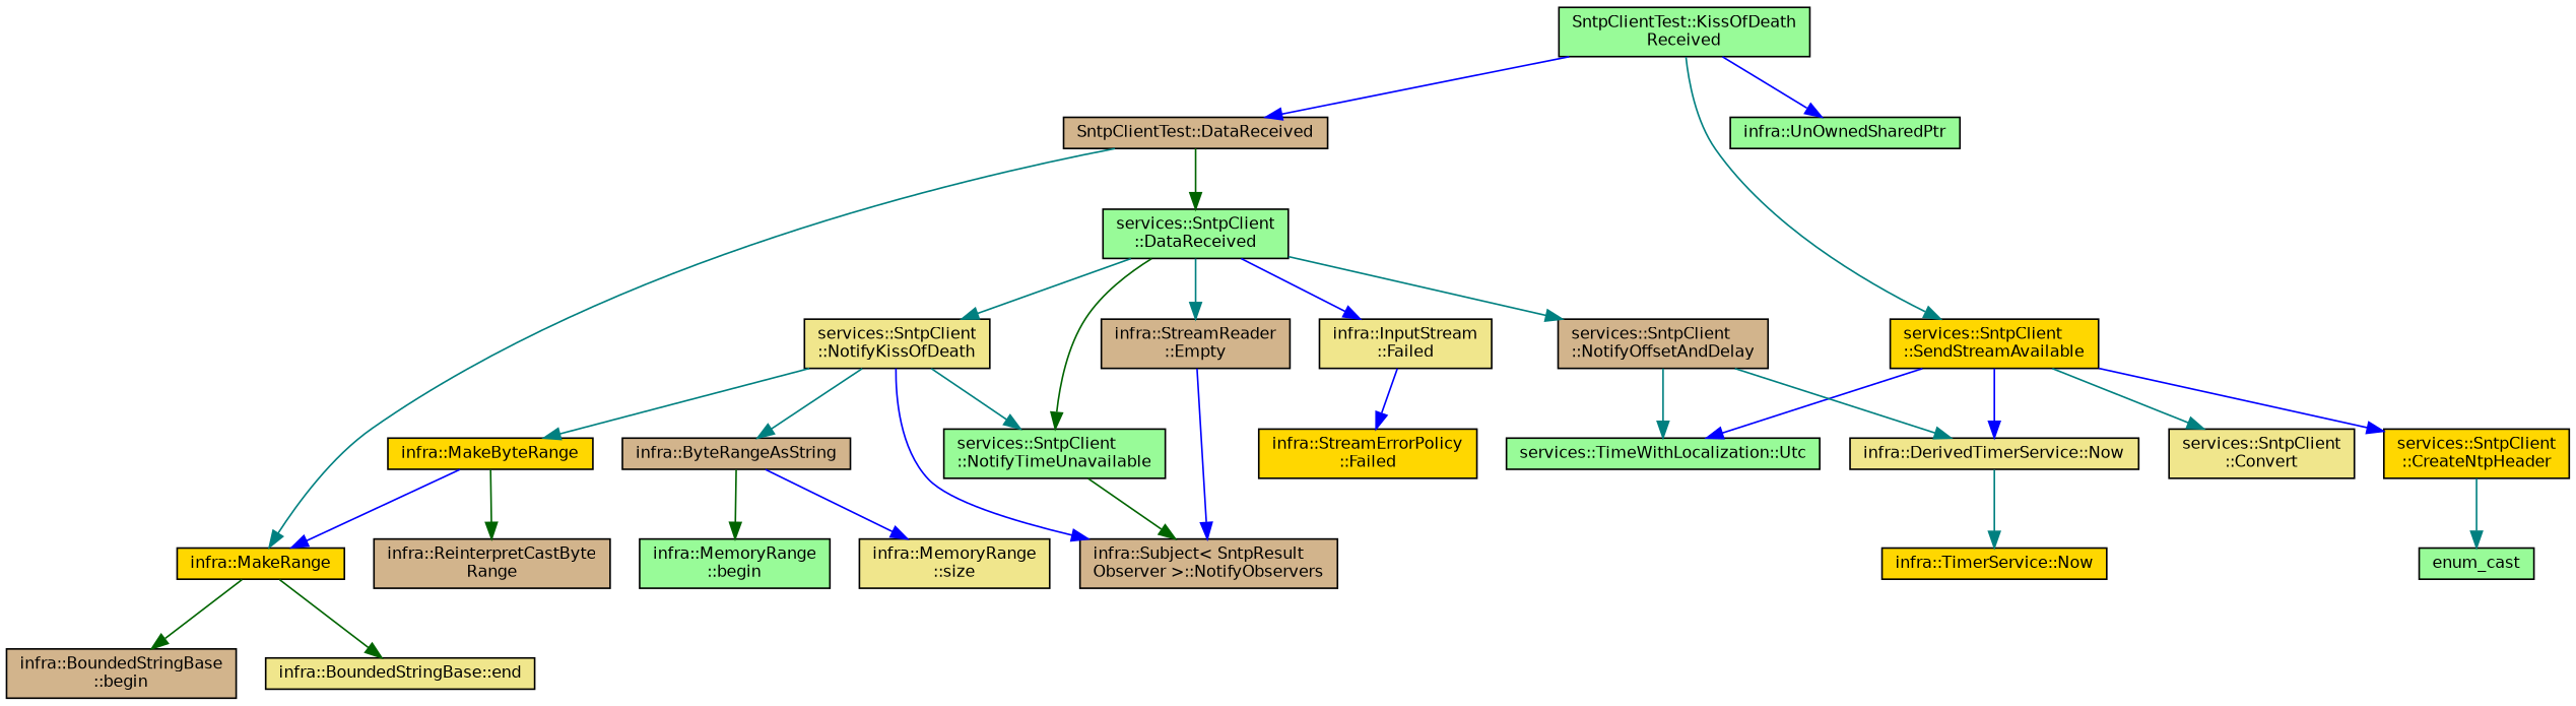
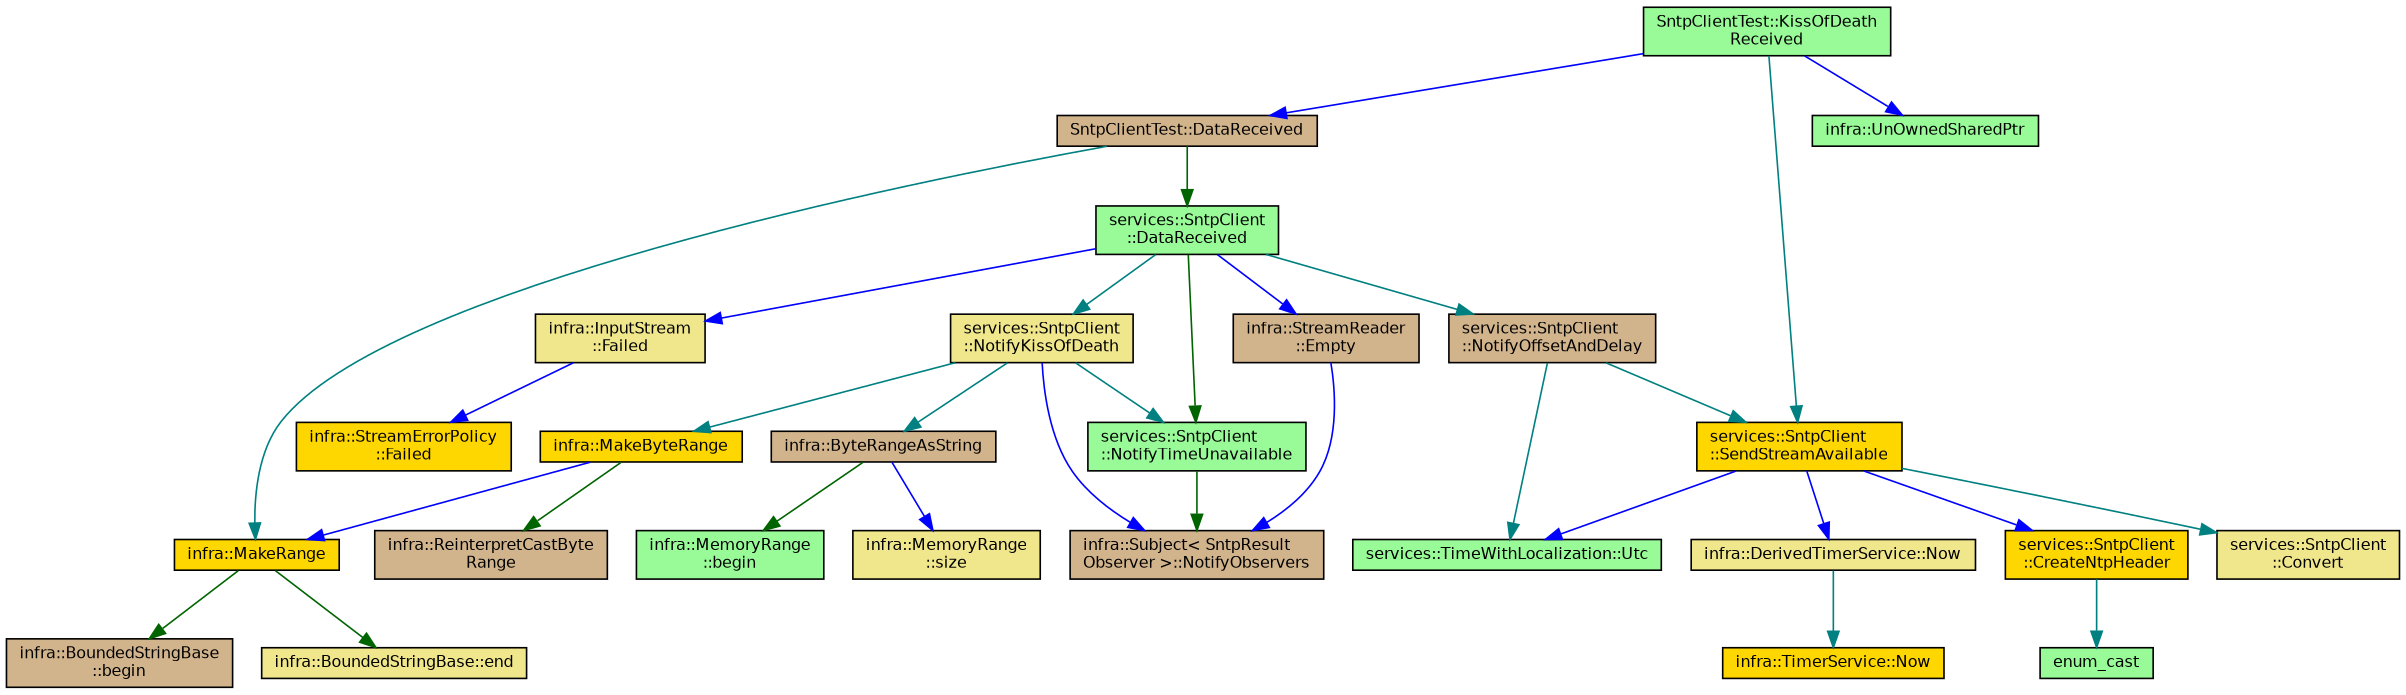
  digraph {
    rankdir=TB
    node [color=black fillcolor=palegreen fontname=Helvetica fontsize=10 shape=record style=filled]
    edge [color=blue fontname=Helvetica fontsize=10 labelfontname=Helvetica labelfontsize=10 style=solid]
    n1 [fontcolor=black height=0.2 label="SntpClientTest::KissOfDeath\lReceived" width=0.4]
    n2 [fillcolor=tan height=0.2 label="SntpClientTest::DataReceived" width=0.4]
    n3 [fillcolor=gold height=0.2 label="services::SntpClient\l::SendStreamAvailable" width=0.4]
    n4 [height=0.2 label="infra::UnOwnedSharedPtr" width=0.4]
    n5 [height=0.2 label="services::SntpClient\l::DataReceived" width=0.4]
    n6 [fillcolor=gold height=0.2 label="infra::MakeRange" width=0.4]
    n7 [height=0.2 label="services::TimeWithLocalization::Utc" width=0.4]
    n8 [fillcolor=khaki height=0.2 label="infra::DerivedTimerService::Now" width=0.4]
    n9 [fillcolor=gold height=0.2 label="services::SntpClient\l::CreateNtpHeader" width=0.4]
    n10 [fillcolor=khaki height=0.2 label="services::SntpClient\l::Convert" width=0.4]
    n11 [fillcolor=tan height=0.2 label="infra::StreamReader\l::Empty" width=0.4]
    n12 [height=0.2 label="services::SntpClient\l::NotifyTimeUnavailable" width=0.4]
    n13 [fillcolor=khaki height=0.2 label="infra::InputStream\l::Failed" width=0.4]
    n14 [fillcolor=khaki height=0.2 label="services::SntpClient\l::NotifyKissOfDeath" width=0.4]
    n15 [fillcolor=tan height=0.2 label="services::SntpClient\l::NotifyOffsetAndDelay" width=0.4]
    n16 [fillcolor=tan height=0.2 label="infra::BoundedStringBase\l::begin" width=0.4]
    n17 [fillcolor=khaki height=0.2 label="infra::BoundedStringBase::end" width=0.4]
    n18 [fillcolor=tan height=0.2 label="infra::Subject\< SntpResult\lObserver \>::NotifyObservers" width=0.4]
    n19 [fillcolor=gold height=0.2 label="infra::StreamErrorPolicy\l::Failed" width=0.4]
    n20 [fillcolor=tan height=0.2 label="infra::ByteRangeAsString" width=0.4]
    n21 [fillcolor=gold height=0.2 label="infra::MakeByteRange" width=0.4]
    n22 [height=0.2 label="infra::MemoryRange\l::begin" width=0.4]
    n23 [fillcolor=khaki height=0.2 label="infra::MemoryRange\l::size" width=0.4]
    n24 [fillcolor=tan height=0.2 label="infra::ReinterpretCastByte\lRange" width=0.4]
    n25 [fillcolor=gold height=0.2 label="infra::TimerService::Now" width=0.4]
    n26 [height=0.2 label=enum_cast width=0.4]
    n1 -> n2
    n1 -> n3 [color=teal]
    n1 -> n4
    n2 -> n5 [color=darkgreen]
    n2 -> n6 [color=teal]
    n3 -> n7
    n3 -> n8
    n3 -> n9
    n3 -> n10 [color=teal]
-   n5 -> n11 [color=teal]
+   n5 -> n11
    n5 -> n12 [color=darkgreen]
    n5 -> n13
    n5 -> n14 [color=teal]
    n5 -> n15 [color=teal]
    n6 -> n16 [color=darkgreen]
    n6 -> n17 [color=darkgreen]
    n8 -> n25 [color=teal]
    n9 -> n26 [color=teal]
    n11 -> n18
    n12 -> n18 [color=darkgreen]
    n13 -> n19
    n14 -> n12 [color=teal]
    n14 -> n18
    n14 -> n20 [color=teal]
    n14 -> n21 [color=teal]
    n15 -> n7 [color=teal]
-   n15 -> n8 [color=teal]
+   n15 -> n3 [color=teal]
    n20 -> n22 [color=darkgreen]
    n20 -> n23
    n21 -> n6
    n21 -> n24 [color=darkgreen]
  }
